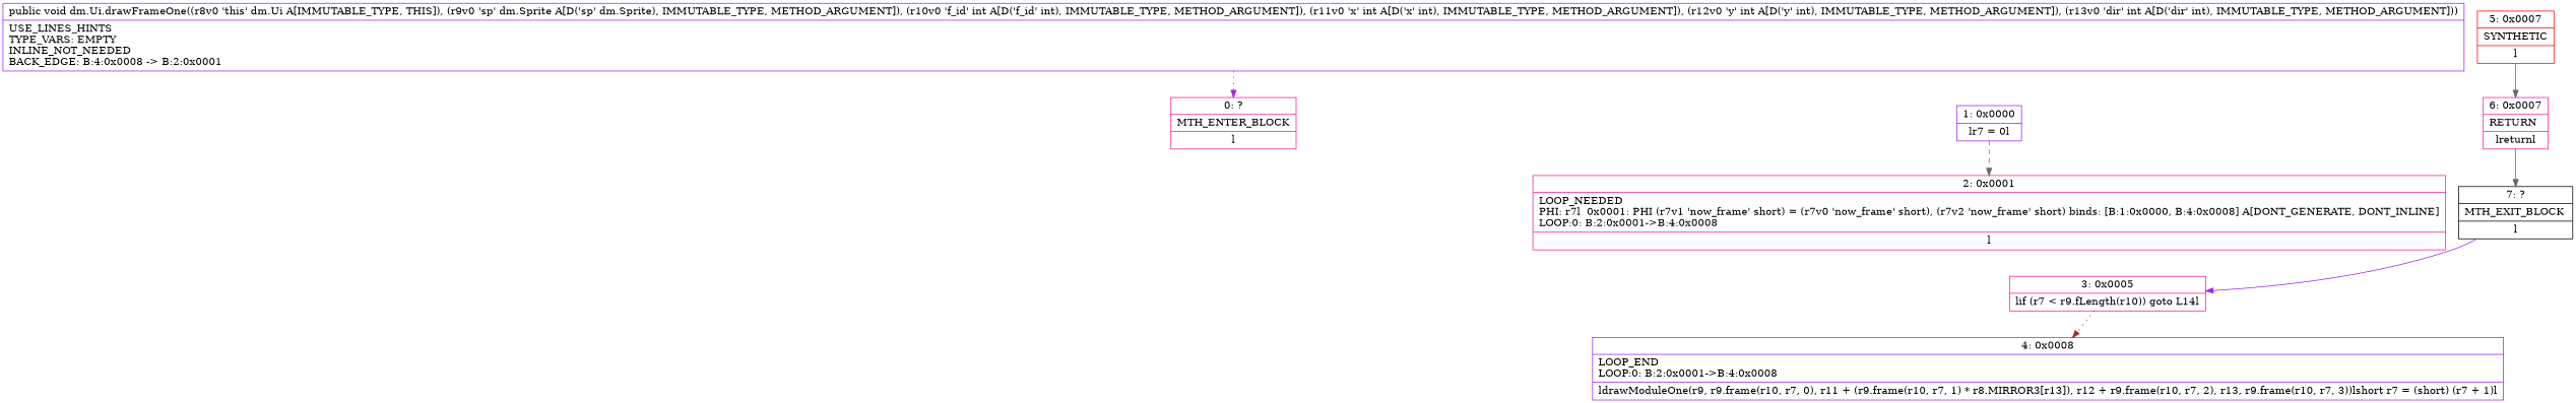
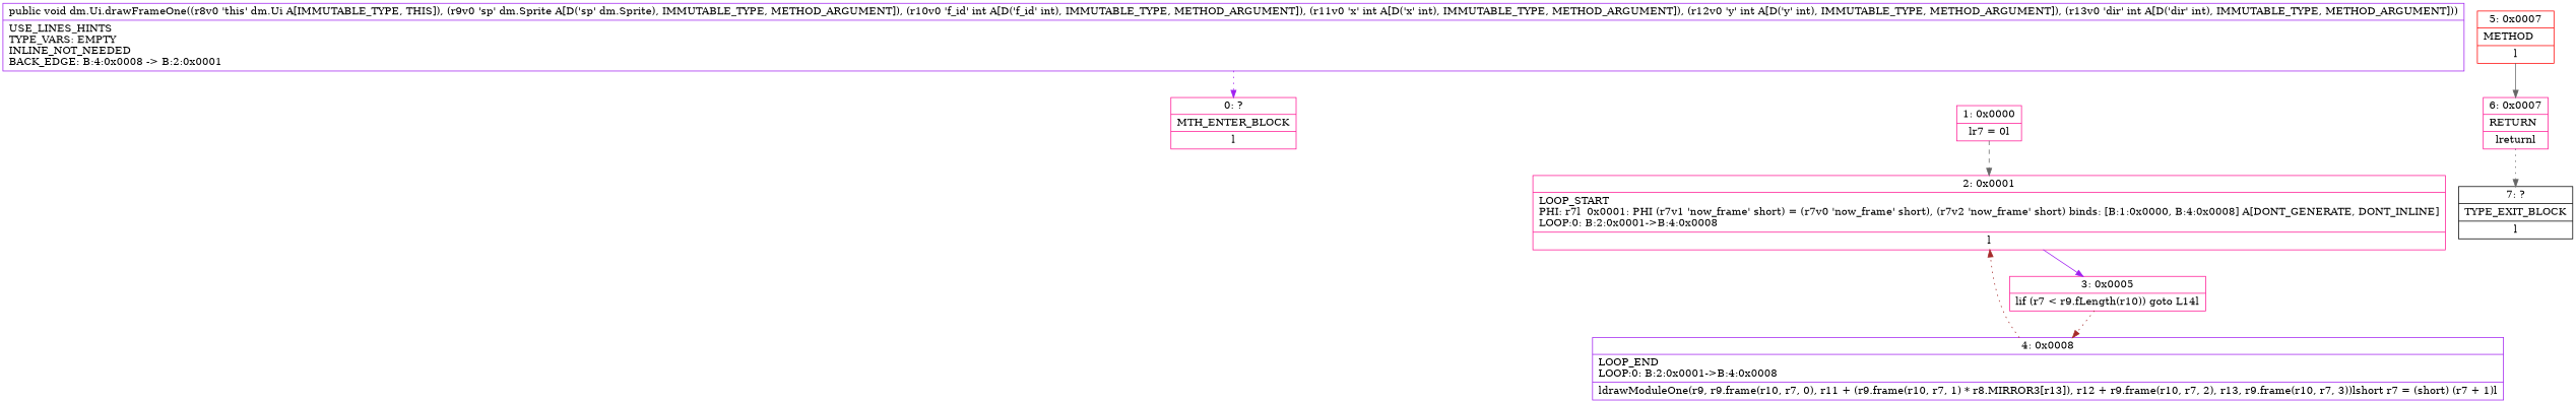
  digraph {
    node [color=deeppink shape=record]
    edge [color=gray40 style=dotted]
    n1 [label="{0\:\ ?|MTH_ENTER_BLOCK\l|l}"]
-   n2 [color=purple label="{1\:\ 0x0000|lr7 = 0l}"]
-   n3 [label="{2\:\ 0x0001|LOOP_NEEDED\lPHI: r7l  0x0001: PHI (r7v1 'now_frame' short) = (r7v0 'now_frame' short), (r7v2 'now_frame' short) binds: [B:1:0x0000, B:4:0x0008] A[DONT_GENERATE, DONT_INLINE]\lLOOP:0: B:2:0x0001\-\>B:4:0x0008\l|l}"]
+   n2 [label="{1\:\ 0x0000|lr7 = 0l}"]
+   n3 [label="{2\:\ 0x0001|LOOP_START\lPHI: r7l  0x0001: PHI (r7v1 'now_frame' short) = (r7v0 'now_frame' short), (r7v2 'now_frame' short) binds: [B:1:0x0000, B:4:0x0008] A[DONT_GENERATE, DONT_INLINE]\lLOOP:0: B:2:0x0001\-\>B:4:0x0008\l|l}"]
    n4 [label="{3\:\ 0x0005|lif (r7 \< r9.fLength(r10)) goto L14l}"]
    n5 [color=purple label="{4\:\ 0x0008|LOOP_END\lLOOP:0: B:2:0x0001\-\>B:4:0x0008\l|ldrawModuleOne(r9, r9.frame(r10, r7, 0), r11 + (r9.frame(r10, r7, 1) * r8.MIRROR3[r13]), r12 + r9.frame(r10, r7, 2), r13, r9.frame(r10, r7, 3))lshort r7 = (short) (r7 + 1)l}"]
-   n6 [color=red label="{5\:\ 0x0007|SYNTHETIC\l|l}"]
+   n6 [color=red label="{5\:\ 0x0007|METHOD\l|l}"]
    n7 [label="{6\:\ 0x0007|RETURN\l|lreturnl}"]
-   n8 [color=black label="{7\:\ ?|MTH_EXIT_BLOCK\l|l}"]
+   n8 [color=black label="{7\:\ ?|TYPE_EXIT_BLOCK\l|l}"]
    n9 [color=purple label="{public void dm.Ui.drawFrameOne((r8v0 'this' dm.Ui A[IMMUTABLE_TYPE, THIS]), (r9v0 'sp' dm.Sprite A[D('sp' dm.Sprite), IMMUTABLE_TYPE, METHOD_ARGUMENT]), (r10v0 'f_id' int A[D('f_id' int), IMMUTABLE_TYPE, METHOD_ARGUMENT]), (r11v0 'x' int A[D('x' int), IMMUTABLE_TYPE, METHOD_ARGUMENT]), (r12v0 'y' int A[D('y' int), IMMUTABLE_TYPE, METHOD_ARGUMENT]), (r13v0 'dir' int A[D('dir' int), IMMUTABLE_TYPE, METHOD_ARGUMENT]))  | USE_LINES_HINTS\lTYPE_VARS: EMPTY\lINLINE_NOT_NEEDED\lBACK_EDGE: B:4:0x0008 \-\> B:2:0x0001\l}"]
    n2 -> n3 [style=dashed]
-   n8 -> n4 [color=purple style=solid]
+   n3 -> n4 [color=purple style=solid]
    n4 -> n5 [color=brown]
+   n5 -> n3 [color=brown]
    n6 -> n7 [style=solid]
-   n7 -> n8 [style=solid]
+   n7 -> n8
    n9 -> n1 [color=purple]
  }
